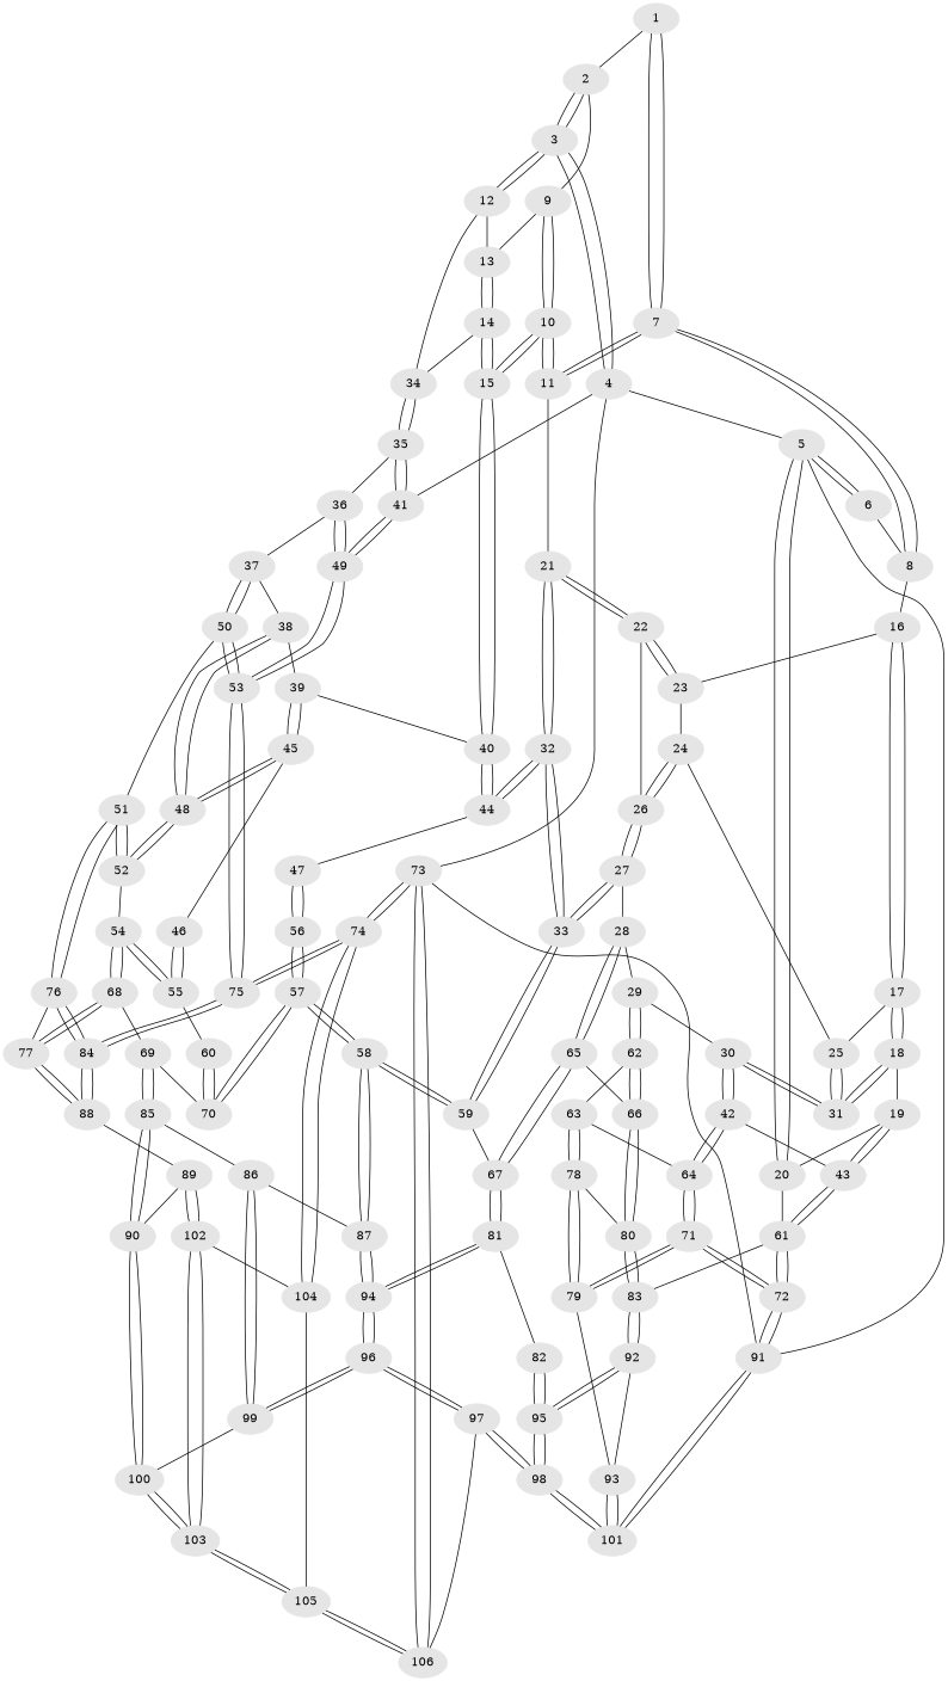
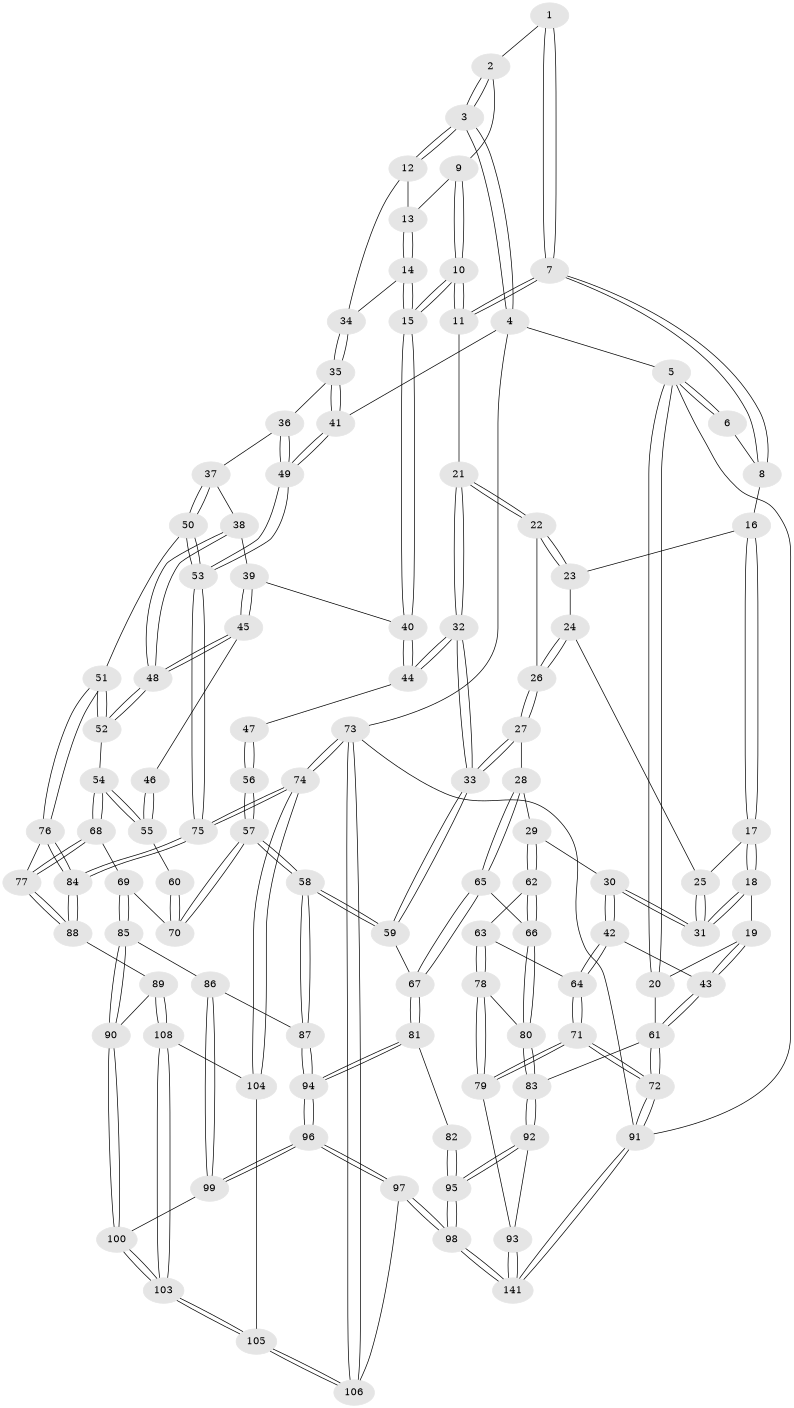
  graph {
    node [color=gray90 style=filled]
    1
    2
    7
    3
    9
    8
    11
    4
    12
    10
    13
    5
    41
    73
    34
    6
    20
    91
    49
    74
    106
    61
-   101
+   101 [label=141]
    16
    21
    17
    23
    15
    14
    40
    22
    32
    35
    44
    18
    25
    24
    19
    31
    43
    72
    83
    26
    33
    27
    28
    29
    65
    59
    30
    62
    67
    66
    42
    63
    64
    47
    36
    37
    38
    50
    53
    39
    48
    51
    45
    52
    46
    71
    56
    55
    60
    57
    54
    75
    76
    77
    84
    68
    69
    70
    58
    87
    94
    81
    78
    80
    79
    82
    85
    88
    86
    90
    93
    104
    105
    89
    92
    95
    96
    98
    99
    100
-   102
+   102 [label=108]
    103
    97
    1 -- 2
    1 -- 7
    1 -- 7
    2 -- 3
    2 -- 3
    2 -- 9
    7 -- 8
    7 -- 8
    7 -- 11
    7 -- 11
    3 -- 4
    3 -- 4
    3 -- 12
    3 -- 12
    9 -- 10
    9 -- 10
    9 -- 13
    8 -- 16
    11 -- 21
    4 -- 5
    4 -- 41
    4 -- 73
    12 -- 13
    12 -- 34
    10 -- 11
    10 -- 11
    10 -- 15
    10 -- 15
    13 -- 14
    13 -- 14
    5 -- 6
    5 -- 6
    5 -- 20
    5 -- 20
    5 -- 91
    41 -- 49
    41 -- 49
    73 -- 91
    73 -- 74
    73 -- 74
    73 -- 106
    73 -- 106
    34 -- 35
    34 -- 35
    6 -- 8
    20 -- 61
    91 -- 101
    91 -- 101
    49 -- 53
    49 -- 53
    74 -- 75
    74 -- 75
    74 -- 104
    74 -- 104
    61 -- 72
    61 -- 72
    61 -- 83
    16 -- 17
    16 -- 17
    16 -- 23
    21 -- 22
    21 -- 22
    21 -- 32
    21 -- 32
    17 -- 18
    17 -- 18
    17 -- 25
    23 -- 24
    15 -- 40
    15 -- 40
    14 -- 34
    14 -- 15
    14 -- 15
    40 -- 44
    40 -- 44
    22 -- 23
    22 -- 23
    22 -- 26
    32 -- 44
    32 -- 44
    32 -- 33
    32 -- 33
    35 -- 41
    35 -- 41
    35 -- 36
    44 -- 47
    18 -- 19
    18 -- 31
    18 -- 31
    25 -- 31
    25 -- 31
    24 -- 25
    24 -- 26
    24 -- 26
    19 -- 20
    19 -- 43
    19 -- 43
    43 -- 61
    43 -- 61
    72 -- 91
    72 -- 91
    83 -- 92
    83 -- 92
    26 -- 27
    26 -- 27
    33 -- 59
    33 -- 59
    27 -- 33
    27 -- 33
    27 -- 28
    28 -- 29
    28 -- 65
    28 -- 65
    29 -- 30
    29 -- 62
    29 -- 62
    65 -- 67
    65 -- 67
    65 -- 66
    59 -- 67
    30 -- 31
    30 -- 31
    30 -- 42
    30 -- 42
    62 -- 66
    62 -- 66
    62 -- 63
    67 -- 81
    67 -- 81
    66 -- 80
    66 -- 80
    42 -- 43
    42 -- 64
    42 -- 64
    63 -- 64
    63 -- 78
    63 -- 78
    64 -- 71
    64 -- 71
    47 -- 56
    47 -- 56
    36 -- 49
    36 -- 49
    36 -- 37
    37 -- 38
    37 -- 50
    37 -- 50
    38 -- 39
    38 -- 48
    38 -- 48
    50 -- 53
    50 -- 53
    50 -- 51
    53 -- 75
    53 -- 75
    39 -- 40
    39 -- 45
    39 -- 45
    48 -- 52
    48 -- 52
    51 -- 52
    51 -- 52
    51 -- 76
    51 -- 76
    45 -- 48
    45 -- 48
    45 -- 46
    52 -- 54
    46 -- 55
    46 -- 55
    71 -- 72
    71 -- 72
    71 -- 79
    71 -- 79
    56 -- 57
    56 -- 57
    55 -- 60
    60 -- 70
    60 -- 70
    57 -- 70
    57 -- 70
    57 -- 58
    57 -- 58
    54 -- 55
    54 -- 55
    54 -- 68
    54 -- 68
    75 -- 84
    75 -- 84
    76 -- 77
    76 -- 84
    76 -- 84
    77 -- 88
    77 -- 88
    84 -- 88
    84 -- 88
    68 -- 77
    68 -- 77
    68 -- 69
    69 -- 70
    69 -- 85
    69 -- 85
    58 -- 59
    58 -- 59
    58 -- 87
    58 -- 87
    87 -- 94
    87 -- 94
    94 -- 96
    94 -- 96
    81 -- 94
    81 -- 94
    81 -- 82
    78 -- 80
    78 -- 79
    78 -- 79
    80 -- 83
    80 -- 83
    79 -- 93
    82 -- 95
    82 -- 95
    85 -- 86
    85 -- 90
    85 -- 90
    88 -- 89
    86 -- 87
    86 -- 99
    86 -- 99
    90 -- 100
    90 -- 100
    93 -- 101
    93 -- 101
    104 -- 105
    105 -- 106
    105 -- 106
    89 -- 90
    89 -- 102
    89 -- 102
    92 -- 93
    92 -- 95
    92 -- 95
    95 -- 98
    95 -- 98
    96 -- 99
    96 -- 99
    96 -- 97
    96 -- 97
    98 -- 101
    98 -- 101
    99 -- 100
    100 -- 103
    100 -- 103
    102 -- 104
    102 -- 103
    102 -- 103
    103 -- 105
    103 -- 105
    97 -- 106
    97 -- 98
    97 -- 98
  }
